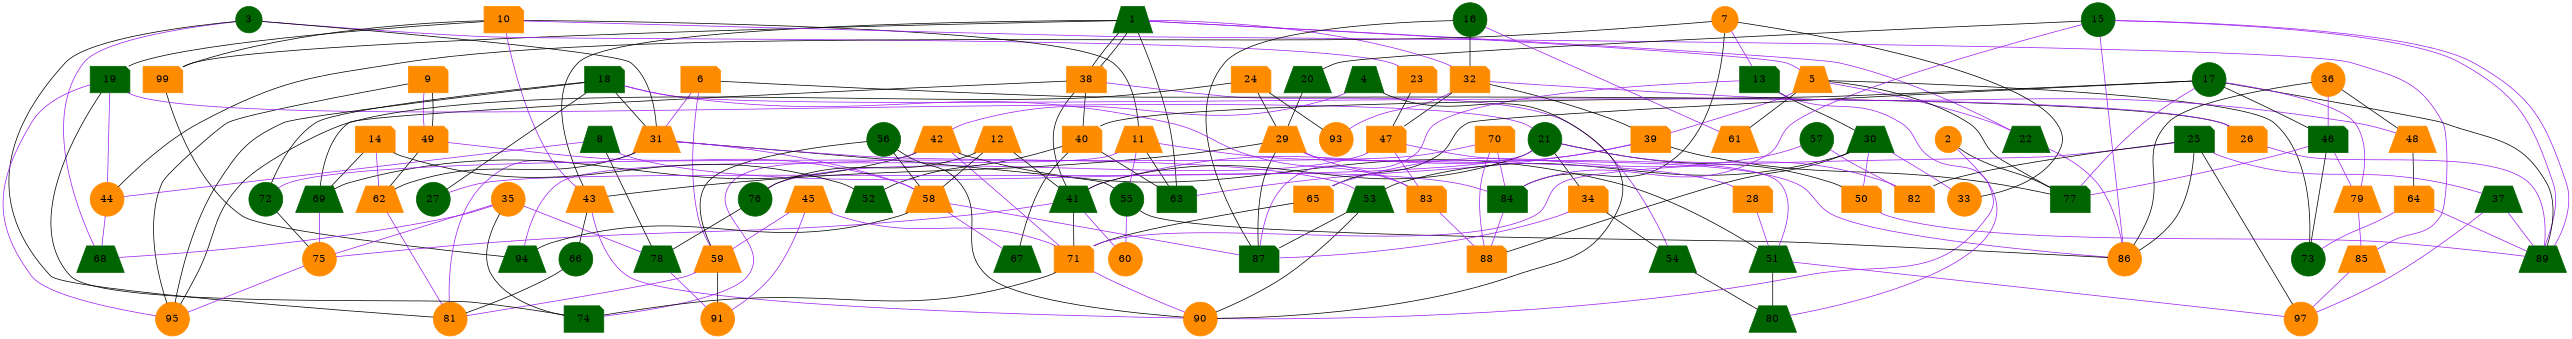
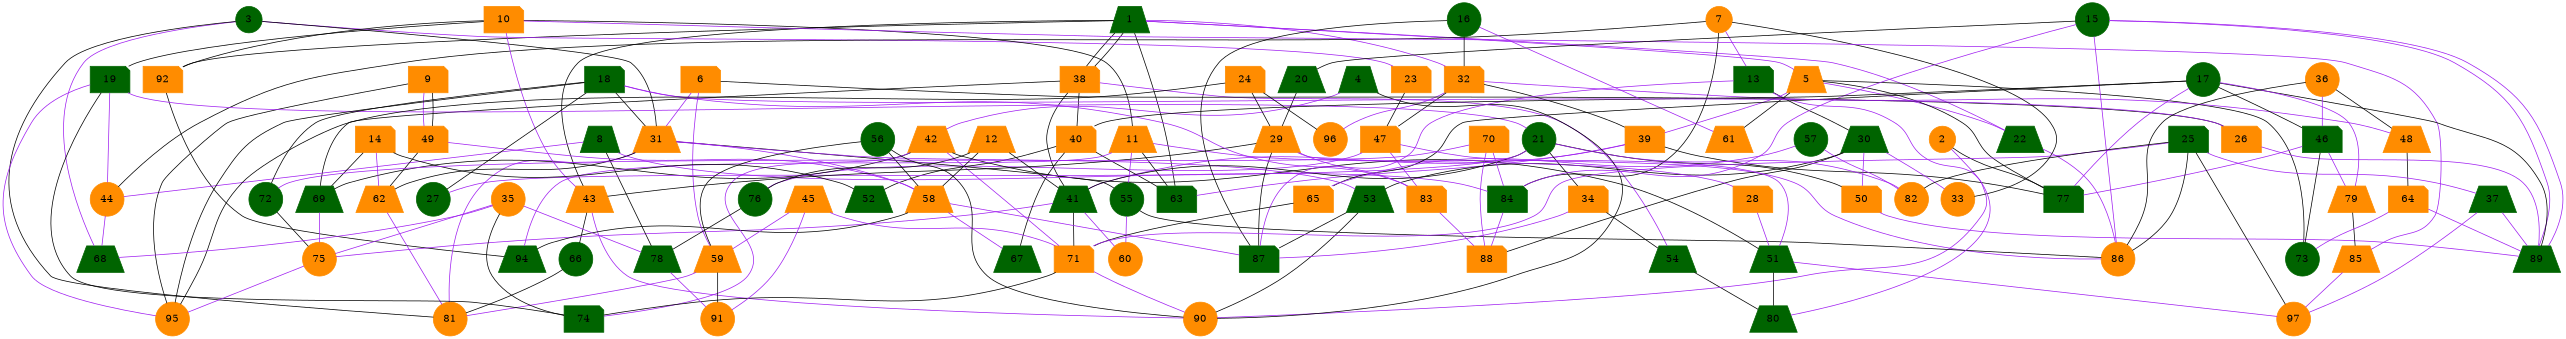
  graph {
    node [color=darkorange shape=trapezium style=filled]
    edge [color=purple]
    1 [color=darkgreen]
    5
    22 [color=darkgreen]
    32 [shape=note]
    38 [shape=note]
    43
    63 [color=darkgreen shape=note]
-   92 [shape=note label=99]
+   92 [shape=note]
    77 [color=darkgreen shape=note]
    39 [shape=note]
    61
    73 [color=darkgreen shape=circle]
    86 [shape=circle]
    47 [shape=note]
-   96 [shape=circle label=93]
+   96 [shape=circle]
    48
    41 [color=darkgreen]
    69 [color=darkgreen]
    40 [shape=note]
    54 [color=darkgreen]
    90 [shape=circle]
    66 [color=darkgreen shape=circle]
    94 [color=darkgreen]
    2 [shape=circle]
    3 [color=darkgreen shape=circle]
    23 [shape=note]
    31
    68 [color=darkgreen]
    81 [shape=circle]
    55 [color=darkgreen shape=circle]
    58
    62
    53 [color=darkgreen]
    4 [color=darkgreen]
    42
    74 [color=darkgreen shape=note]
    71 [shape=note]
    51 [color=darkgreen]
    6 [shape=note]
    26 [shape=note]
    59
    89 [color=darkgreen]
    91 [shape=circle]
    7 [shape=circle]
    13 [color=darkgreen shape=note]
    33 [shape=circle]
    44 [shape=circle]
    84 [color=darkgreen shape=note]
    30 [color=darkgreen]
    80 [color=darkgreen]
    87 [color=darkgreen shape=note]
    88 [shape=note]
    8 [color=darkgreen]
    78 [color=darkgreen]
    9 [shape=note]
    49 [shape=note]
    95 [shape=circle]
    10 [shape=note]
    11
    19 [color=darkgreen shape=note]
    85
    28 [shape=note]
    21 [color=darkgreen shape=circle]
    n64 [label=97 shape=circle]
    60 [shape=circle]
    12
    76 [color=darkgreen shape=circle]
    75 [shape=circle]
    67 [color=darkgreen]
    50 [shape=note]
    14 [shape=note]
    52 [color=darkgreen]
    15 [color=darkgreen shape=circle]
    20 [color=darkgreen]
    29
    16 [color=darkgreen shape=circle]
    17 [color=darkgreen shape=circle]
    46 [color=darkgreen shape=note]
    65 [shape=note]
    79
    18 [color=darkgreen shape=note]
    27 [color=darkgreen shape=circle]
    72 [color=darkgreen shape=circle]
    83 [shape=note]
    34 [shape=note]
-   82 [shape=note]
+   82 [shape=circle]
    24 [shape=note]
    25 [color=darkgreen shape=note]
    37 [color=darkgreen]
    64 [shape=note]
    35 [shape=circle]
    36 [shape=circle]
    45
    56 [color=darkgreen shape=circle]
    57 [color=darkgreen shape=circle]
    70 [shape=note]
    1 -- 5
    1 -- 22
    1 -- 32
    1 -- 38 [color=black]
    1 -- 38 [color=black]
    1 -- 43 [color=black]
    1 -- 63 [color=black]
    1 -- 92 [color=black]
    5 -- 22
    5 -- 77 [color=black]
    5 -- 39
    5 -- 61 [color=black]
    5 -- 73 [color=black]
    22 -- 86
    32 -- 39 [color=black]
    32 -- 47 [color=black]
    32 -- 96
    32 -- 48
    38 -- 41 [color=black]
    38 -- 69 [color=black]
    38 -- 40 [color=black]
    38 -- 54
    43 -- 90
    43 -- 66 [color=black]
    92 -- 94 [color=black]
    39 -- 63
    39 -- 77 [color=black]
    39 -- 41
    47 -- 86
    47 -- 76
    47 -- 83
    48 -- 64 [color=black]
    41 -- 71 [color=black]
    41 -- 60
    41 -- 75
    69 -- 75
    40 -- 63 [color=black]
    40 -- 67 [color=black]
    40 -- 52 [color=black]
    54 -- 80 [color=black]
    66 -- 81 [color=black]
    2 -- 77 [color=black]
    2 -- 90
    3 -- 23
    3 -- 31 [color=black]
    3 -- 68
    3 -- 81 [color=black]
    23 -- 47 [color=black]
    31 -- 81
    31 -- 55 [color=black]
    31 -- 58
    31 -- 62 [color=black]
    31 -- 53
    55 -- 86 [color=black]
    55 -- 60
    58 -- 94 [color=black]
    58 -- 87
    58 -- 67
    62 -- 81
    53 -- 90 [color=black]
    53 -- 87 [color=black]
    4 -- 90 [color=black]
    4 -- 42
    42 -- 69 [color=black]
    42 -- 74
    42 -- 71
    42 -- 51 [color=black]
    71 -- 90
    71 -- 74 [color=black]
    51 -- 80 [color=black]
    51 -- n64
    6 -- 31
    6 -- 26 [color=black]
    6 -- 59
    26 -- 89
    59 -- 81
    59 -- 91 [color=black]
    7 -- 13
    7 -- 33 [color=black]
    7 -- 44 [color=black]
    7 -- 84 [color=black]
    13 -- 30 [color=black]
    13 -- 80
    13 -- 87
    44 -- 68
    84 -- 88
    30 -- 53 [color=black]
    30 -- 33
    30 -- 88 [color=black]
    30 -- 50
    8 -- 44
    8 -- 84
    8 -- 78 [color=black]
    78 -- 91
    9 -- 49
    9 -- 49 [color=black]
    9 -- 95 [color=black]
    49 -- 58
    49 -- 62 [color=black]
    10 -- 43
    10 -- 92 [color=black]
    10 -- 11 [color=black]
    10 -- 19 [color=black]
    10 -- 85
    11 -- 63 [color=black]
    11 -- 94
    11 -- 55
    11 -- 28
    19 -- 74 [color=black]
    19 -- 44
    19 -- 95
    19 -- 21
    85 -- n64
    28 -- 51
    21 -- 41 [color=black]
    21 -- 50 [color=black]
    21 -- 27
    21 -- 34 [color=black]
    21 -- 82
    12 -- 41 [color=black]
    12 -- 58 [color=black]
    12 -- 76 [color=black]
    76 -- 78 [color=black]
    75 -- 95
    50 -- 89
    14 -- 69 [color=black]
    14 -- 62
    14 -- 52 [color=black]
    15 -- 86
    15 -- 89
    15 -- 89
    15 -- 84
    15 -- 20 [color=black]
    20 -- 29 [color=black]
    29 -- 43 [color=black]
    29 -- 51
    29 -- 87 [color=black]
    29 -- 83
    16 -- 32 [color=black]
    16 -- 61
    16 -- 87 [color=black]
    17 -- 77
    17 -- 40 [color=black]
    17 -- 89 [color=black]
    17 -- 46 [color=black]
    17 -- 65 [color=black]
    17 -- 79
    46 -- 77
    46 -- 73 [color=black]
    46 -- 79
    65 -- 71 [color=black]
-   79 -- 85
+   79 -- 85 [color=black]
    18 -- 31 [color=black]
    18 -- 26
    18 -- 95 [color=black]
    18 -- 27 [color=black]
    18 -- 72 [color=black]
    18 -- 83
    72 -- 75 [color=black]
    83 -- 88
    34 -- 54 [color=black]
    34 -- 87
    24 -- 96 [color=black]
    24 -- 95 [color=black]
    24 -- 29 [color=black]
    25 -- 86 [color=black]
    25 -- 71
    25 -- n64 [color=black]
    25 -- 82 [color=black]
    25 -- 37
    37 -- 89
    37 -- n64
    64 -- 73
    64 -- 89
    35 -- 68
    35 -- 74 [color=black]
    35 -- 78
    35 -- 75
    36 -- 86 [color=black]
    36 -- 48 [color=black]
    36 -- 46
    45 -- 71
    45 -- 59
    45 -- 91
    56 -- 90 [color=black]
    56 -- 58 [color=black]
    56 -- 59 [color=black]
    57 -- 65
    57 -- 82
    70 -- 84
    70 -- 88
    70 -- 72
  }
